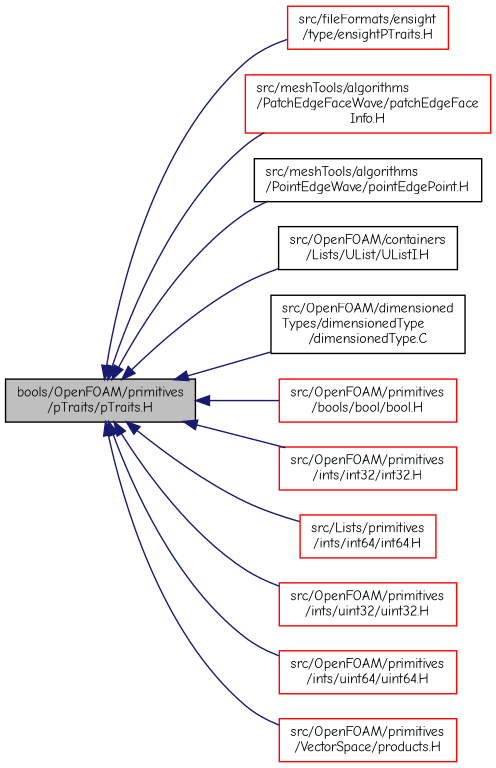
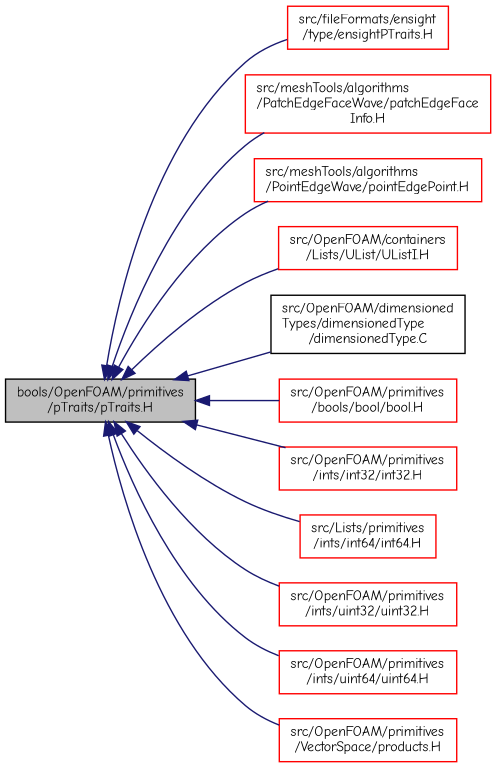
  digraph {
    fontname="Comic Neue"
    rankdir=LR
    node [color=red fontname="Comic Neue" fontsize=10 shape=record]
    edge [color=midnightblue dir=back fontname="Comic Neue" fontsize=10 labelfontname=Helvetica labelfontsize=10 style=solid]
    n1 [color=black fillcolor=grey75 fontcolor=black height=0.2 label="bools/OpenFOAM/primitives\l/pTraits/pTraits.H" style=filled width=0.4]
    n2 [height=0.2 label="src/fileFormats/ensight\l/type/ensightPTraits.H" width=0.4]
    n3 [height=0.2 label="src/meshTools/algorithms\l/PatchEdgeFaceWave/patchEdgeFace\lInfo.H" width=0.4]
-   n4 [color=black height=0.2 label="src/meshTools/algorithms\l/PointEdgeWave/pointEdgePoint.H" width=0.4]
-   n5 [color=black height=0.2 label="src/OpenFOAM/containers\l/Lists/UList/UListI.H" width=0.4]
+   n4 [height=0.2 label="src/meshTools/algorithms\l/PointEdgeWave/pointEdgePoint.H" width=0.4]
+   n5 [height=0.2 label="src/OpenFOAM/containers\l/Lists/UList/UListI.H" width=0.4]
    n6 [color=black height=0.2 label="src/OpenFOAM/dimensioned\lTypes/dimensionedType\l/dimensionedType.C" width=0.4]
    n7 [height=0.2 label="src/OpenFOAM/primitives\l/bools/bool/bool.H" width=0.4]
    n8 [height=0.2 label="src/OpenFOAM/primitives\l/ints/int32/int32.H" width=0.4]
    n9 [height=0.2 label="src/Lists/primitives\l/ints/int64/int64.H" width=0.4]
    n10 [height=0.2 label="src/OpenFOAM/primitives\l/ints/uint32/uint32.H" width=0.4]
    n11 [height=0.2 label="src/OpenFOAM/primitives\l/ints/uint64/uint64.H" width=0.4]
    n12 [height=0.2 label="src/OpenFOAM/primitives\l/VectorSpace/products.H" width=0.4]
    n1 -> n2
    n1 -> n3
    n1 -> n4
    n1 -> n5
    n1 -> n6
    n1 -> n7
    n1 -> n8
    n1 -> n9
    n1 -> n10
    n1 -> n11
    n1 -> n12
  }
